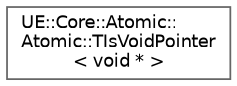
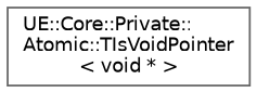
  digraph {
    rankdir=LR
-   n1 [color=grey40 fillcolor=white fontname=Helvetica fontsize=10 height=0.2 label="UE::Core::Atomic::\lAtomic::TIsVoidPointer\l\< void * \>" shape=box style=filled width=0.4]
+   n1 [color=grey40 fillcolor=white fontname=Helvetica fontsize=10 height=0.2 label="UE::Core::Private::\lAtomic::TIsVoidPointer\l\< void * \>" shape=box style=filled width=0.4]
  }
